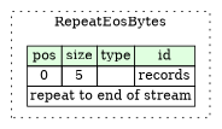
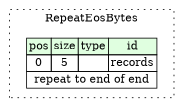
  digraph {
    rankdir=LR
-   n1 [label=<<TABLE BORDER="0" CELLBORDER="1" CELLSPACING="0"> 			<TR><TD BGCOLOR="#E0FFE0">pos</TD><TD BGCOLOR="#E0FFE0">size</TD><TD BGCOLOR="#E0FFE0">type</TD><TD BGCOLOR="#E0FFE0">id</TD></TR> 			<TR><TD PORT="records_pos">0</TD><TD PORT="records_size">5</TD><TD></TD><TD PORT="records_type">records</TD></TR> 			<TR><TD COLSPAN="4" PORT="records__repeat">repeat to end of stream</TD></TR> 		</TABLE>> shape=plaintext]
+   n1 [label=<<TABLE BORDER="0" CELLBORDER="1" CELLSPACING="0"> 			<TR><TD BGCOLOR="#E0FFE0">pos</TD><TD BGCOLOR="#E0FFE0">size</TD><TD BGCOLOR="#E0FFE0">type</TD><TD BGCOLOR="#E0FFE0">id</TD></TR> 			<TR><TD PORT="records_pos">0</TD><TD PORT="records_size">5</TD><TD></TD><TD PORT="records_type">records</TD></TR> 			<TR><TD COLSPAN="4" PORT="records__repeat">repeat to end of end</TD></TR> 		</TABLE>> shape=plaintext]
    subgraph cluster_1 {
      label=RepeatEosBytes
      style=dotted
      n1
    }
  }
